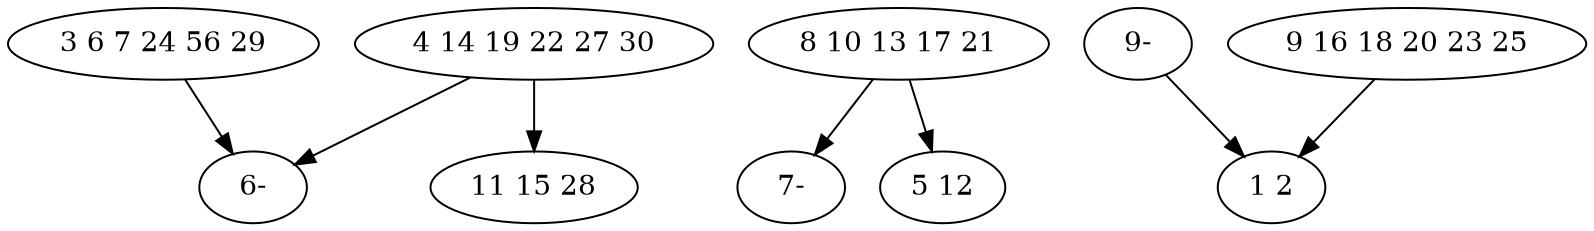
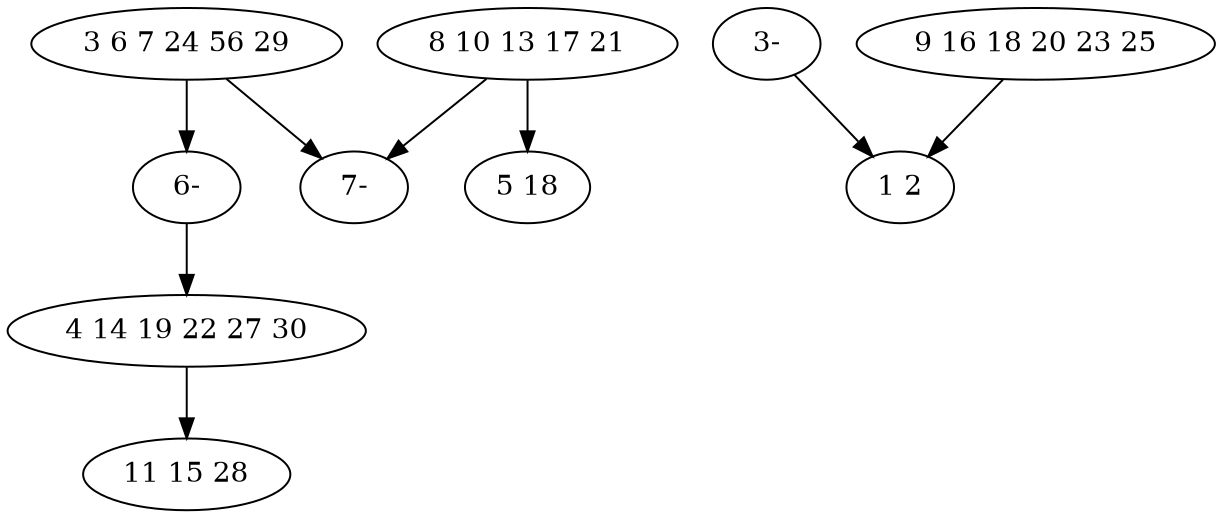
  digraph {
    n1 [label="3 6 7 24 56 29"]
    n2 [label="6-"]
    n3 [label="7-"]
    n4 [label="4 14 19 22 27 30"]
    n5 [label="11 15 28"]
-   n6 [label="9-"]
+   n6 [label="3-"]
    n7 [label="1 2"]
    n8 [label="8 10 13 17 21"]
-   n9 [label="5 12"]
+   n9 [label="5 18"]
    n10 [label="9 16 18 20 23 25"]
    n1 -> n2
-   n4 -> n2
+   n1 -> n3
+   n2 -> n4
    n4 -> n5
    n6 -> n7
    n8 -> n3
    n8 -> n9
    n10 -> n7
  }
